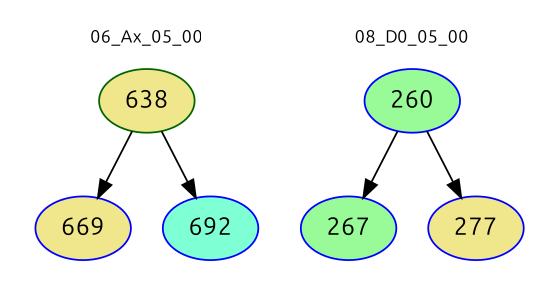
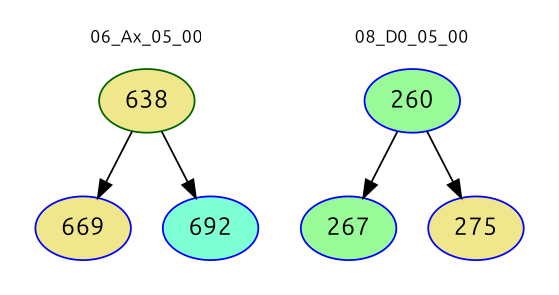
  digraph {
    fontname=Ubuntu
    node [color=blue fillcolor=khaki fontname=Ubuntu style=filled]
    edge [color=black fontname=Ubuntu]
    n1 [color=darkgreen label=638]
    n2 [label=669]
    n3 [fillcolor=aquamarine label=692]
    n4 [fillcolor=palegreen label=260]
    n5 [fillcolor=palegreen label=267]
-   n6 [label=277]
+   n6 [label=275]
    subgraph cluster_1 {
      color=white
      fontsize=10
      label="06_Ax_05_00"
      n1
      n2
      n3
    }
    subgraph cluster_2 {
      color=white
      fontsize=10
      label="08_D0_05_00"
      n4
      n5
      n6
    }
    n1 -> n2
    n1 -> n3
    n4 -> n5
    n4 -> n6
  }
